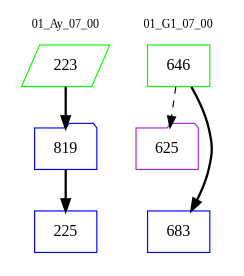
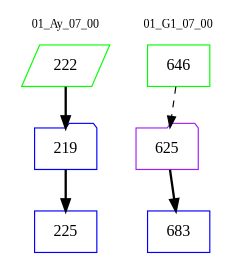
  digraph {
    fontname="Liberation Serif"
    node [color=blue fontname="Liberation Serif" shape=box]
    edge [color=black fontname="Liberation Serif" style=bold]
-   n1 [color=green label=223 shape=parallelogram]
-   n2 [label=819 shape=folder]
+   n1 [color=green label=222 shape=parallelogram]
+   n2 [label=219 shape=folder]
    n3 [label=225]
    n4 [color=green label=646]
    n5 [color=purple label=625 shape=folder]
    n6 [label=683]
    subgraph cluster_1 {
      color=white
      fontsize=10
      label="01_Ay_07_00"
      n1
      n2
      n3
    }
    subgraph cluster_2 {
      color=white
      fontsize=10
      label="01_G1_07_00"
      n4
      n5
      n6
    }
    n1 -> n2
    n2 -> n3
    n4 -> n5 [style=dashed]
-   n4 -> n6
+   n5 -> n6
  }
